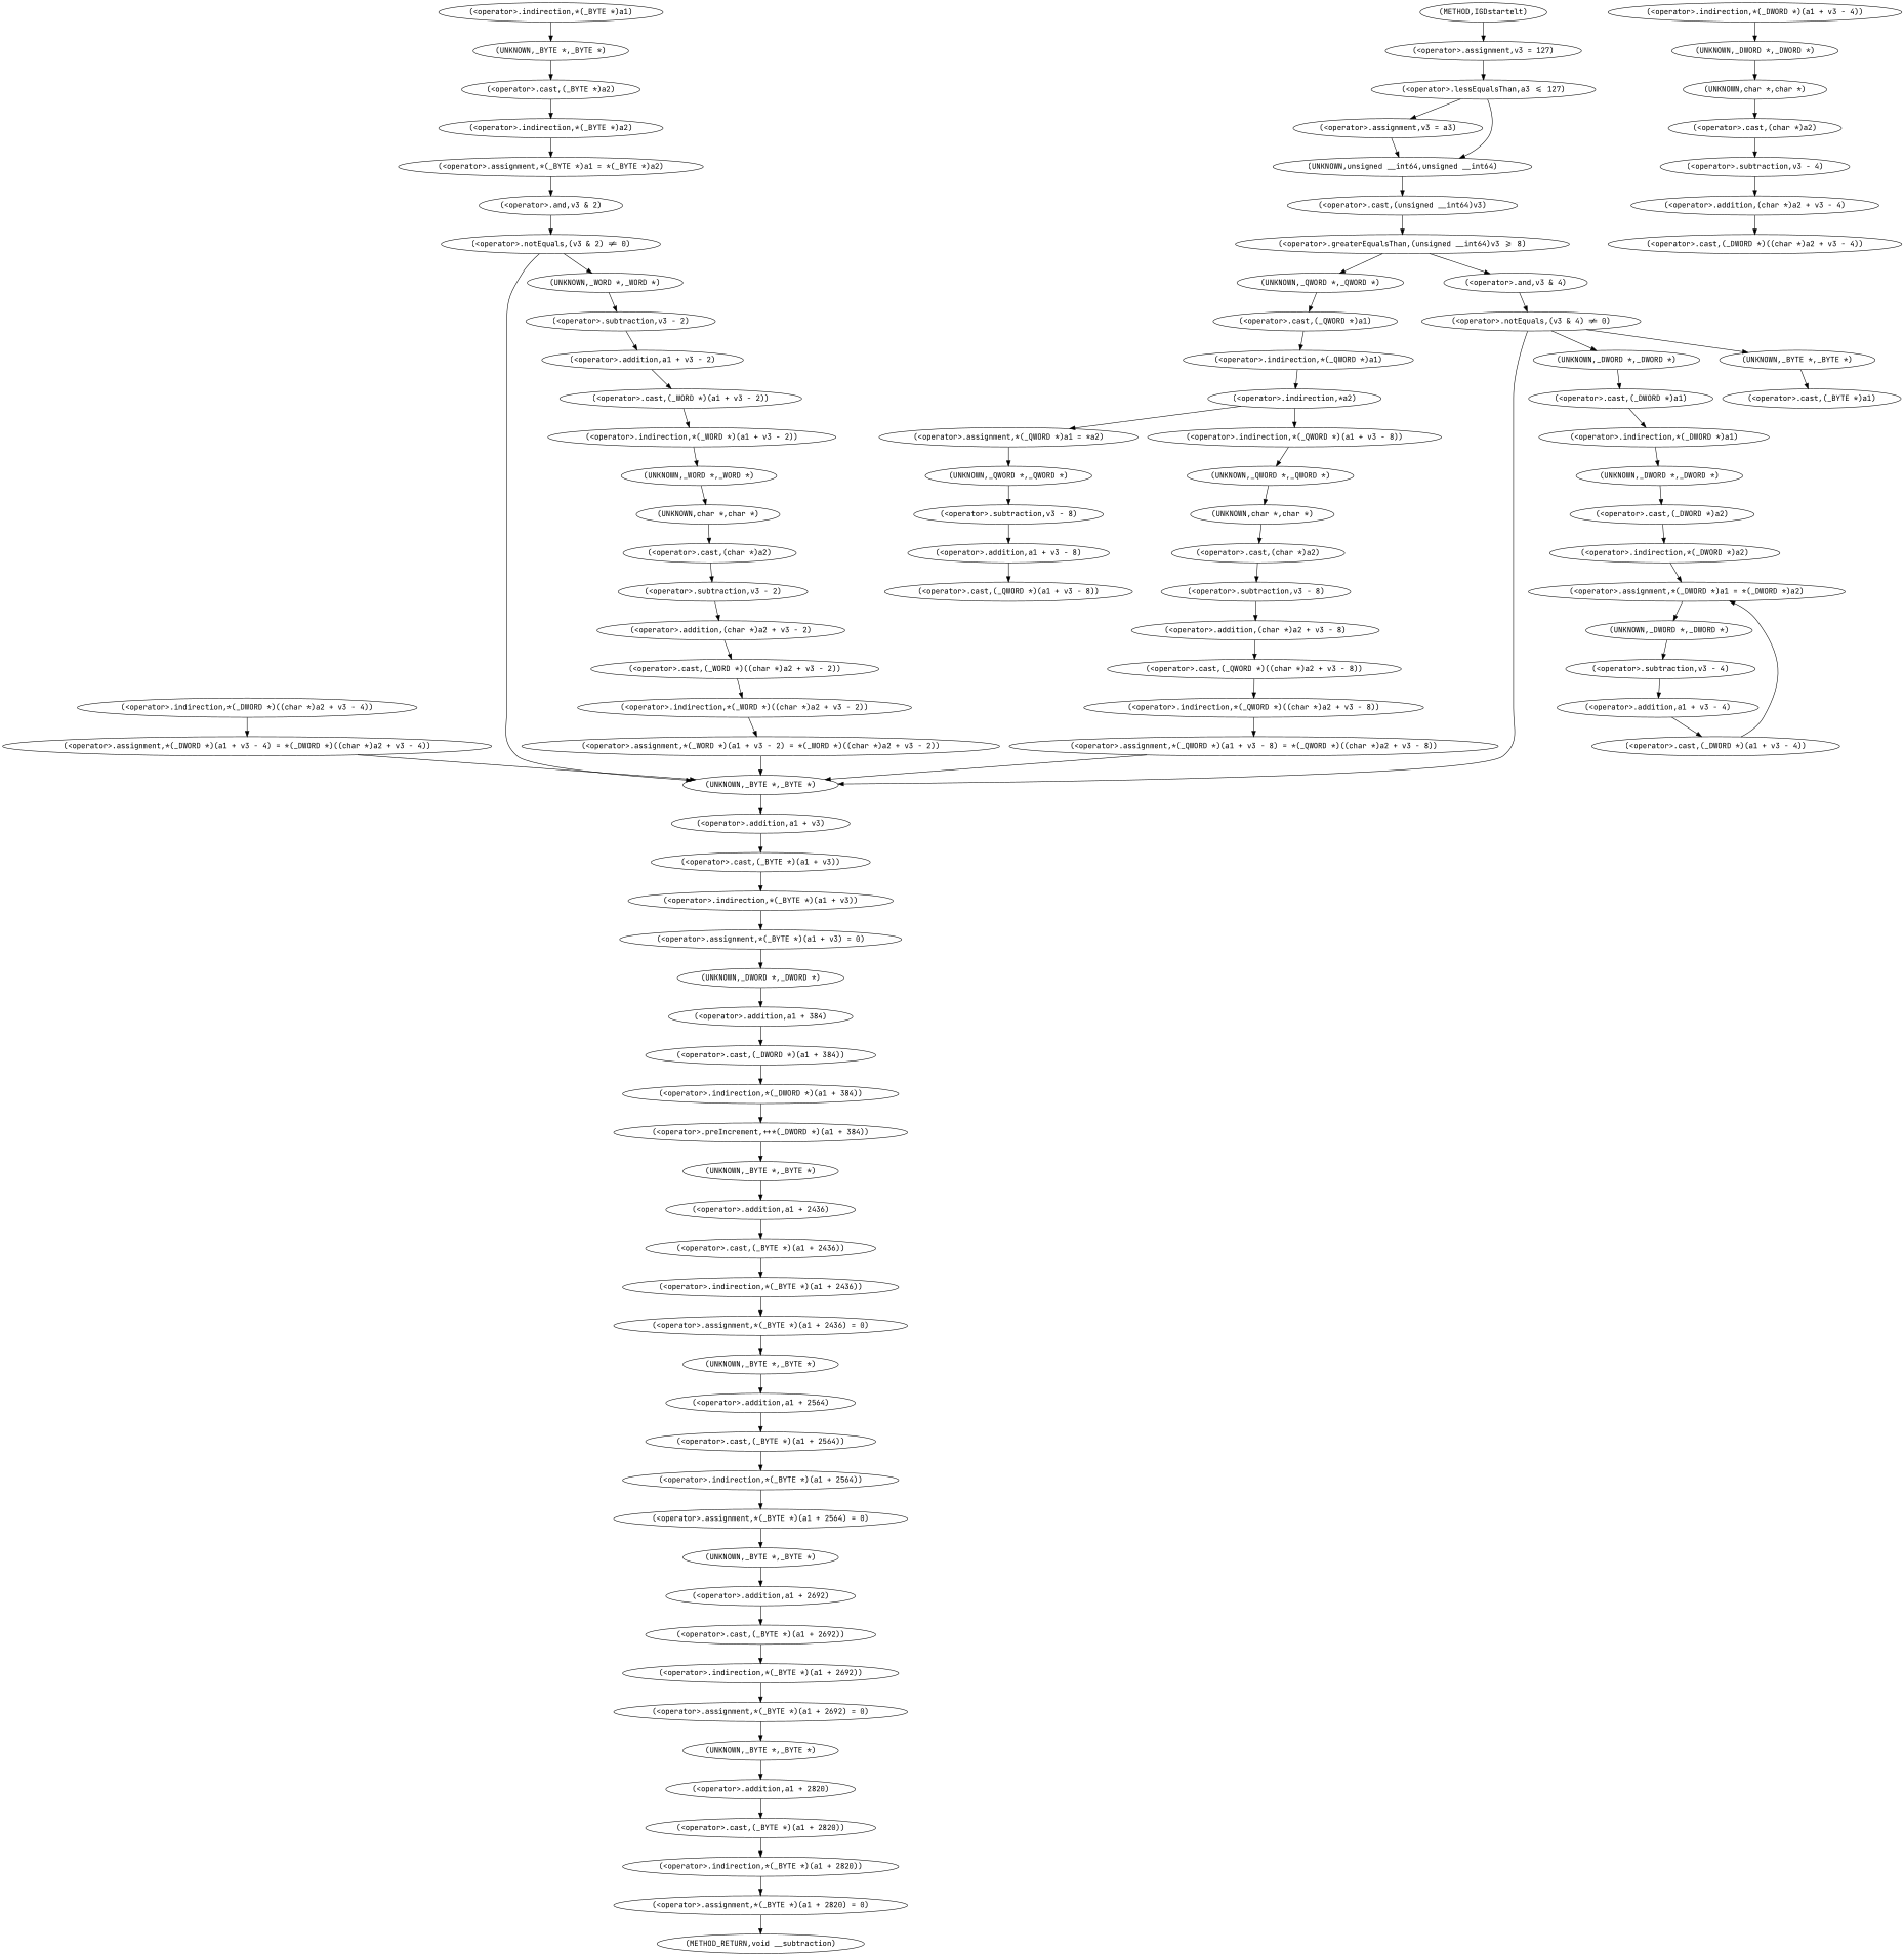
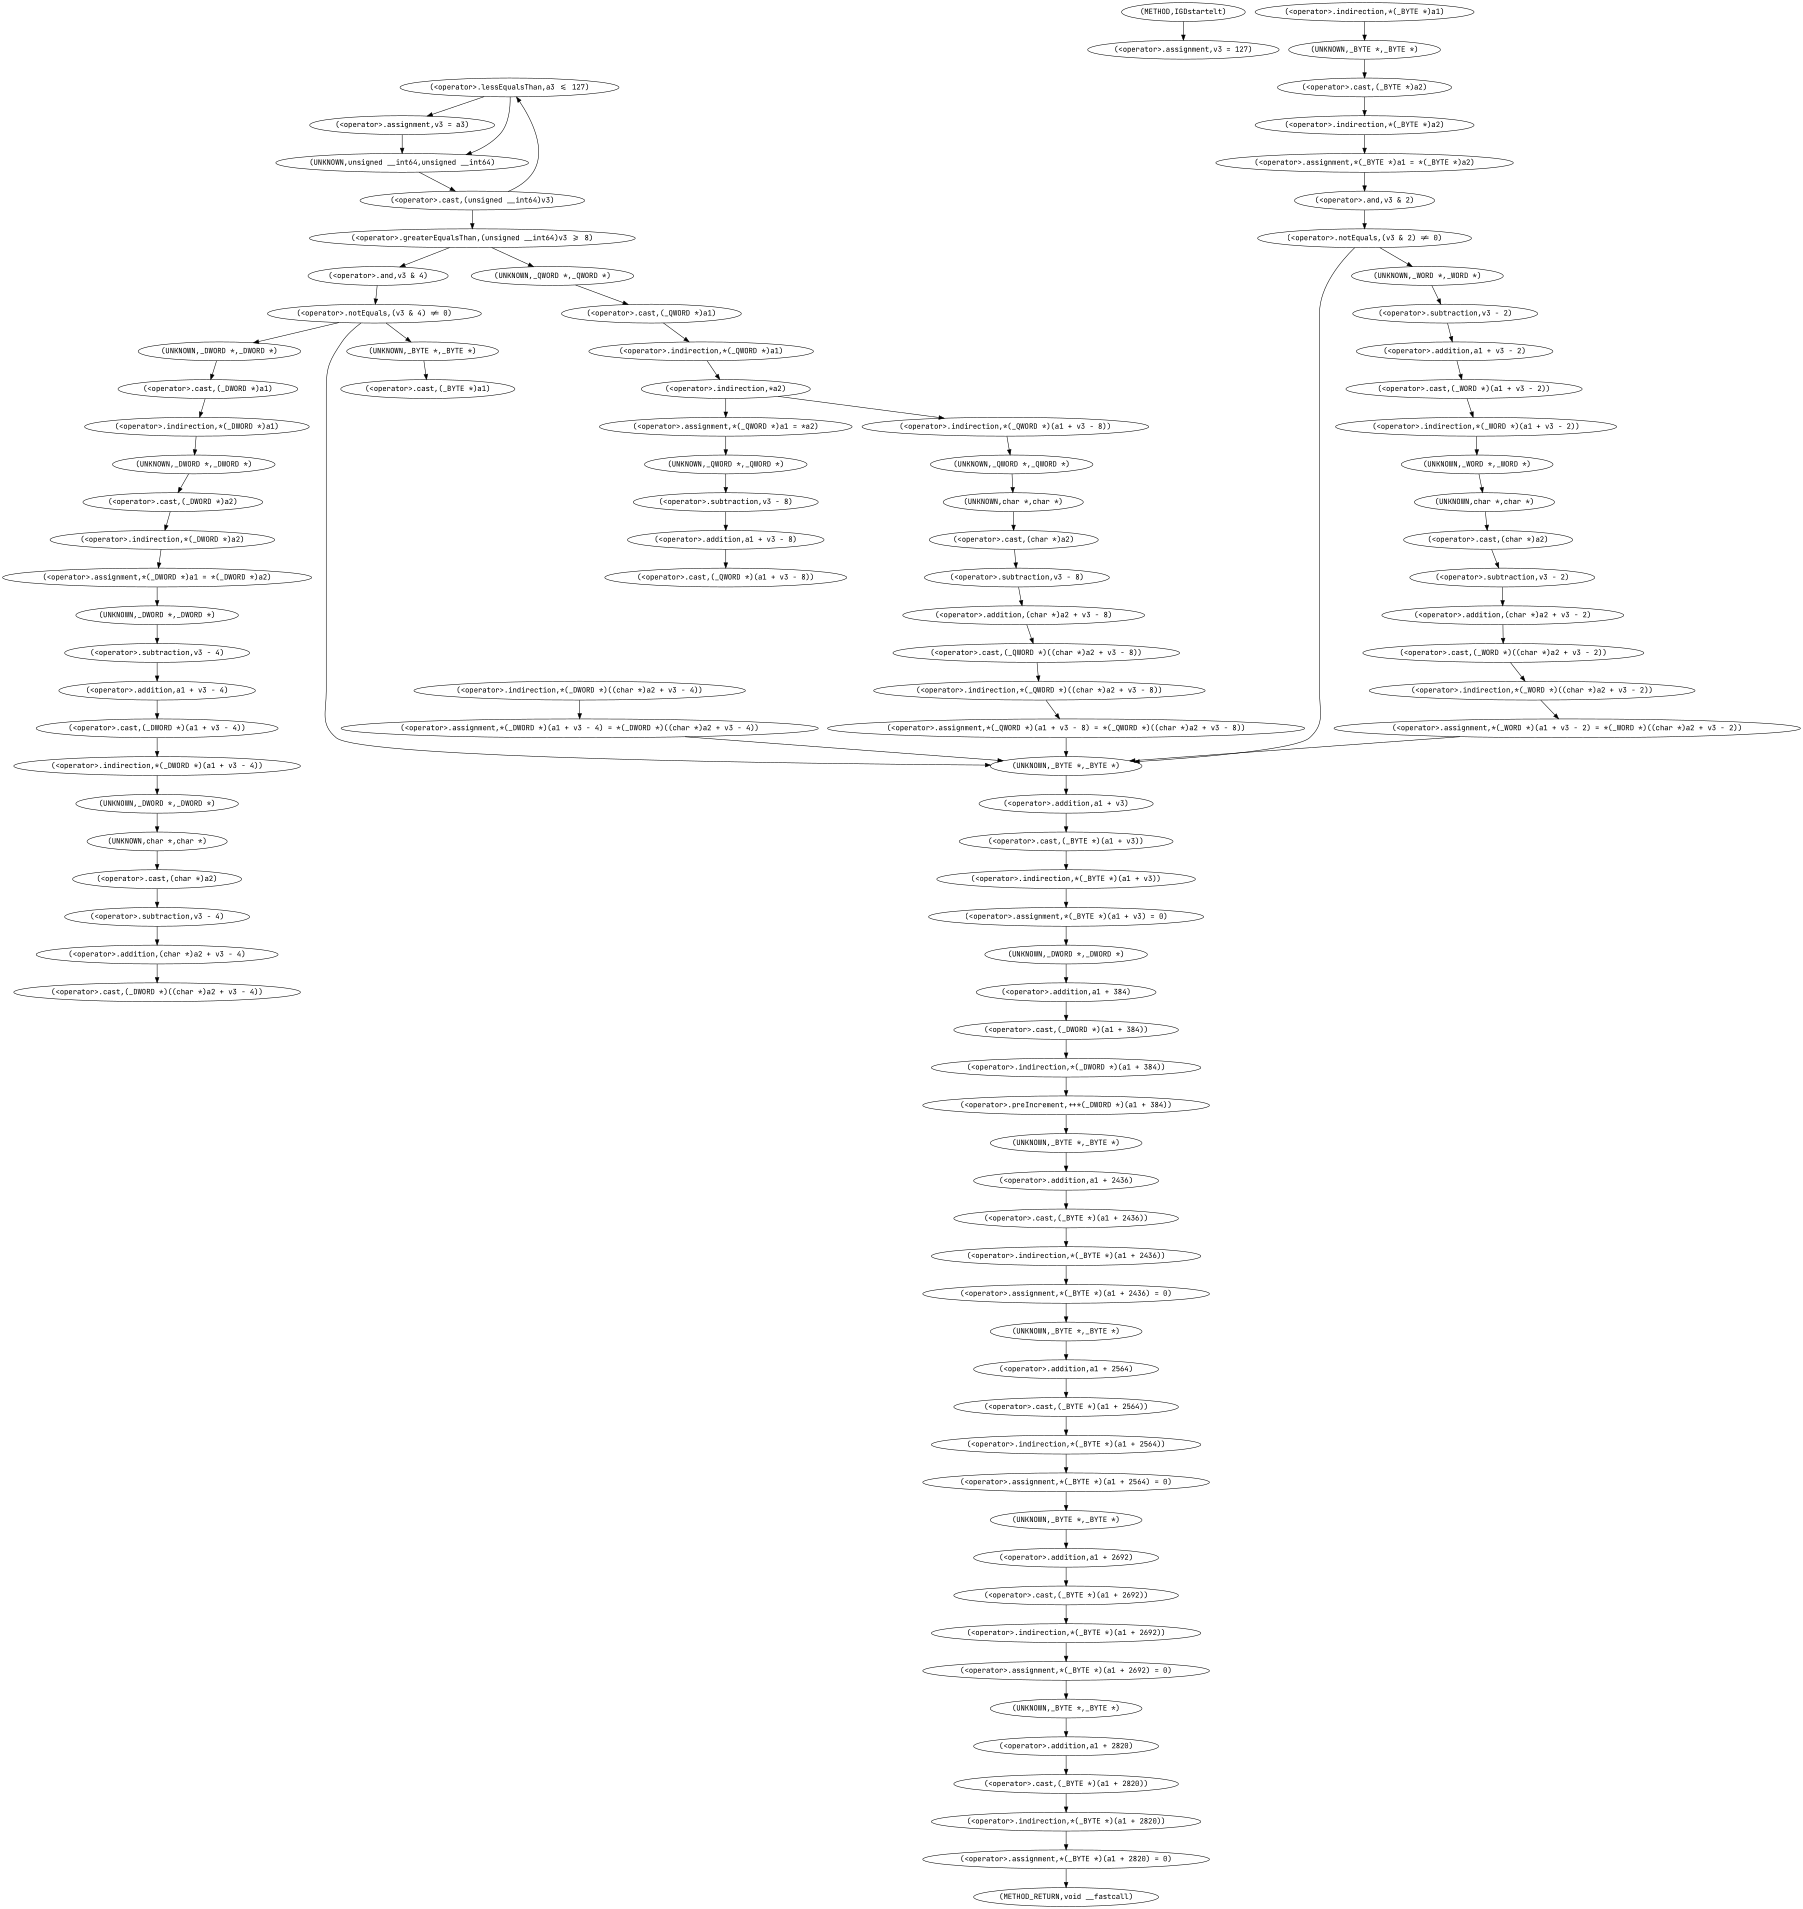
  digraph {
    fontname="JetBrains Mono"
    node [fontname="JetBrains Mono"]
    edge [fontname="JetBrains Mono"]
    n1 [label="(<operator>.assignment,v3 = 127)"]
    n2 [label="(<operator>.lessEqualsThan,a3 <= 127)"]
    n3 [label="(<operator>.assignment,v3 = a3)"]
    n4 [label="(UNKNOWN,unsigned __int64,unsigned __int64)"]
    n5 [label="(<operator>.cast,(unsigned __int64)v3)"]
    n6 [label="(<operator>.greaterEqualsThan,(unsigned __int64)v3 >= 8)"]
    n7 [label="(UNKNOWN,_QWORD *,_QWORD *)"]
    n8 [label="(<operator>.and,v3 & 4)"]
    n9 [label="(<operator>.cast,(_QWORD *)a1)"]
    n10 [label="(<operator>.notEquals,(v3 & 4) != 0)"]
    n11 [label="(<operator>.assignment,*(_QWORD *)a1 = *a2)"]
    n12 [label="(UNKNOWN,_QWORD *,_QWORD *)"]
    n13 [label="(<operator>.subtraction,v3 - 8)"]
    n14 [label="(<operator>.indirection,*(_QWORD *)a1)"]
    n15 [label="(<operator>.indirection,*a2)"]
    n16 [label="(<operator>.indirection,*(_QWORD *)(a1 + v3 - 8))"]
    n17 [label="(<operator>.assignment,*(_QWORD *)(a1 + v3 - 8) = *(_QWORD *)((char *)a2 + v3 - 8))"]
    n18 [label="(UNKNOWN,_BYTE *,_BYTE *)"]
    n19 [label="(<operator>.addition,a1 + v3)"]
    n20 [label="(UNKNOWN,_QWORD *,_QWORD *)"]
    n21 [label="(UNKNOWN,char *,char *)"]
    n22 [label="(<operator>.cast,(_QWORD *)(a1 + v3 - 8))"]
    n23 [label="(<operator>.addition,a1 + v3 - 8)"]
    n24 [label="(<operator>.indirection,*(_QWORD *)((char *)a2 + v3 - 8))"]
    n25 [label="(<operator>.cast,(_QWORD *)((char *)a2 + v3 - 8))"]
    n26 [label="(<operator>.cast,(char *)a2)"]
    n27 [label="(<operator>.addition,(char *)a2 + v3 - 8)"]
    n28 [label="(<operator>.subtraction,v3 - 8)"]
    n29 [label="(UNKNOWN,_DWORD *,_DWORD *)"]
    n30 [label="(UNKNOWN,_BYTE *,_BYTE *)"]
    n31 [label="(<operator>.cast,(_DWORD *)a1)"]
    n32 [label="(<operator>.cast,(_BYTE *)a1)"]
    n33 [label="(<operator>.assignment,*(_DWORD *)a1 = *(_DWORD *)a2)"]
    n34 [label="(UNKNOWN,_DWORD *,_DWORD *)"]
    n35 [label="(<operator>.subtraction,v3 - 4)"]
    n36 [label="(<operator>.indirection,*(_DWORD *)a1)"]
    n37 [label="(UNKNOWN,_DWORD *,_DWORD *)"]
    n38 [label="(<operator>.cast,(_DWORD *)a2)"]
    n39 [label="(<operator>.indirection,*(_DWORD *)a2)"]
    n40 [label="(<operator>.assignment,*(_DWORD *)(a1 + v3 - 4) = *(_DWORD *)((char *)a2 + v3 - 4))"]
    n41 [label="(<operator>.indirection,*(_DWORD *)(a1 + v3 - 4))"]
    n42 [label="(UNKNOWN,_DWORD *,_DWORD *)"]
    n43 [label="(UNKNOWN,char *,char *)"]
    n44 [label="(<operator>.cast,(_DWORD *)(a1 + v3 - 4))"]
    n45 [label="(<operator>.addition,a1 + v3 - 4)"]
    n46 [label="(<operator>.indirection,*(_DWORD *)((char *)a2 + v3 - 4))"]
    n47 [label="(<operator>.cast,(_DWORD *)((char *)a2 + v3 - 4))"]
    n48 [label="(<operator>.cast,(char *)a2)"]
    n49 [label="(<operator>.addition,(char *)a2 + v3 - 4)"]
    n50 [label="(<operator>.subtraction,v3 - 4)"]
    n51 [label="(<operator>.assignment,*(_BYTE *)a1 = *(_BYTE *)a2)"]
    n52 [label="(<operator>.and,v3 & 2)"]
    n53 [label="(<operator>.notEquals,(v3 & 2) != 0)"]
    n54 [label="(<operator>.indirection,*(_BYTE *)a1)"]
    n55 [label="(UNKNOWN,_BYTE *,_BYTE *)"]
    n56 [label="(<operator>.cast,(_BYTE *)a2)"]
    n57 [label="(<operator>.indirection,*(_BYTE *)a2)"]
    n58 [label="(UNKNOWN,_WORD *,_WORD *)"]
    n59 [label="(<operator>.subtraction,v3 - 2)"]
    n60 [label="(<operator>.assignment,*(_WORD *)(a1 + v3 - 2) = *(_WORD *)((char *)a2 + v3 - 2))"]
    n61 [label="(<operator>.indirection,*(_WORD *)(a1 + v3 - 2))"]
    n62 [label="(UNKNOWN,_WORD *,_WORD *)"]
    n63 [label="(UNKNOWN,char *,char *)"]
    n64 [label="(<operator>.cast,(_WORD *)(a1 + v3 - 2))"]
    n65 [label="(<operator>.addition,a1 + v3 - 2)"]
    n66 [label="(<operator>.indirection,*(_WORD *)((char *)a2 + v3 - 2))"]
    n67 [label="(<operator>.cast,(_WORD *)((char *)a2 + v3 - 2))"]
    n68 [label="(<operator>.cast,(char *)a2)"]
    n69 [label="(<operator>.addition,(char *)a2 + v3 - 2)"]
    n70 [label="(<operator>.subtraction,v3 - 2)"]
    n71 [label="(<operator>.assignment,*(_BYTE *)(a1 + v3) = 0)"]
    n72 [label="(UNKNOWN,_DWORD *,_DWORD *)"]
    n73 [label="(<operator>.addition,a1 + 384)"]
    n74 [label="(<operator>.indirection,*(_BYTE *)(a1 + v3))"]
    n75 [label="(<operator>.cast,(_BYTE *)(a1 + v3))"]
    n76 [label="(<operator>.preIncrement,++*(_DWORD *)(a1 + 384))"]
    n77 [label="(UNKNOWN,_BYTE *,_BYTE *)"]
    n78 [label="(<operator>.addition,a1 + 2436)"]
    n79 [label="(<operator>.indirection,*(_DWORD *)(a1 + 384))"]
    n80 [label="(<operator>.cast,(_DWORD *)(a1 + 384))"]
    n81 [label="(<operator>.assignment,*(_BYTE *)(a1 + 2436) = 0)"]
    n82 [label="(UNKNOWN,_BYTE *,_BYTE *)"]
    n83 [label="(<operator>.addition,a1 + 2564)"]
    n84 [label="(<operator>.indirection,*(_BYTE *)(a1 + 2436))"]
    n85 [label="(<operator>.cast,(_BYTE *)(a1 + 2436))"]
    n86 [label="(<operator>.assignment,*(_BYTE *)(a1 + 2564) = 0)"]
    n87 [label="(UNKNOWN,_BYTE *,_BYTE *)"]
    n88 [label="(<operator>.addition,a1 + 2692)"]
    n89 [label="(<operator>.indirection,*(_BYTE *)(a1 + 2564))"]
    n90 [label="(<operator>.cast,(_BYTE *)(a1 + 2564))"]
    n91 [label="(<operator>.assignment,*(_BYTE *)(a1 + 2692) = 0)"]
    n92 [label="(UNKNOWN,_BYTE *,_BYTE *)"]
    n93 [label="(<operator>.addition,a1 + 2820)"]
    n94 [label="(<operator>.indirection,*(_BYTE *)(a1 + 2692))"]
    n95 [label="(<operator>.cast,(_BYTE *)(a1 + 2692))"]
    n96 [label="(<operator>.assignment,*(_BYTE *)(a1 + 2820) = 0)"]
-   n97 [label="(METHOD_RETURN,void __subtraction)"]
+   n97 [label="(METHOD_RETURN,void __fastcall)"]
    n98 [label="(<operator>.indirection,*(_BYTE *)(a1 + 2820))"]
    n99 [label="(<operator>.cast,(_BYTE *)(a1 + 2820))"]
    n100 [label="(METHOD,IGDstartelt)"]
-   n1 -> n2
+   n5 -> n2
    n2 -> n3
    n2 -> n4
    n3 -> n4
    n4 -> n5
    n5 -> n6
    n6 -> n7
    n6 -> n8
    n7 -> n9
    n8 -> n10
    n9 -> n14
    n10 -> n18
    n10 -> n29
    n10 -> n30
    n11 -> n12
    n12 -> n13
    n13 -> n23
    n14 -> n15
    n15 -> n11
    n15 -> n16
    n16 -> n20
    n17 -> n18
    n18 -> n19
    n19 -> n75
    n20 -> n21
    n21 -> n26
    n23 -> n22
    n24 -> n17
    n25 -> n24
    n26 -> n28
    n27 -> n25
    n28 -> n27
    n29 -> n31
    n30 -> n32
    n31 -> n36
    n33 -> n34
    n34 -> n35
    n35 -> n45
    n36 -> n37
    n37 -> n38
    n38 -> n39
    n39 -> n33
    n40 -> n18
    n41 -> n42
    n42 -> n43
    n43 -> n48
-   n44 -> n33
+   n44 -> n41
    n45 -> n44
    n46 -> n40
    n48 -> n50
    n49 -> n47
    n50 -> n49
    n51 -> n52
    n52 -> n53
    n53 -> n18
    n53 -> n58
    n54 -> n55
    n55 -> n56
    n56 -> n57
    n57 -> n51
    n58 -> n59
    n59 -> n65
    n60 -> n18
    n61 -> n62
    n62 -> n63
    n63 -> n68
    n64 -> n61
    n65 -> n64
    n66 -> n60
    n67 -> n66
    n68 -> n70
    n69 -> n67
    n70 -> n69
    n71 -> n72
    n72 -> n73
    n73 -> n80
    n74 -> n71
    n75 -> n74
    n76 -> n77
    n77 -> n78
    n78 -> n85
    n79 -> n76
    n80 -> n79
    n81 -> n82
    n82 -> n83
    n83 -> n90
    n84 -> n81
    n85 -> n84
    n86 -> n87
    n87 -> n88
    n88 -> n95
    n89 -> n86
    n90 -> n89
    n91 -> n92
    n92 -> n93
    n93 -> n99
    n94 -> n91
    n95 -> n94
    n96 -> n97
    n98 -> n96
    n99 -> n98
    n100 -> n1
  }
